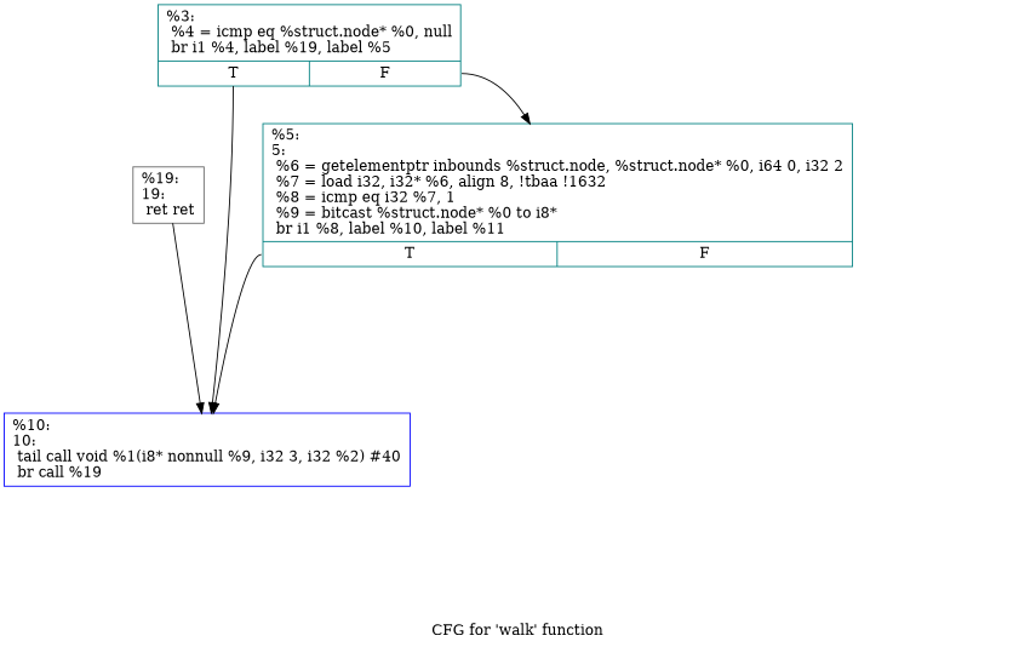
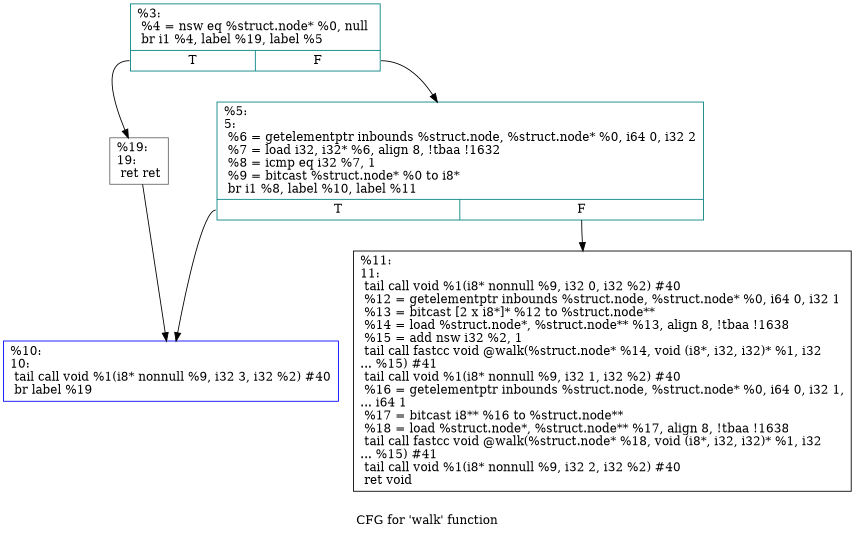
  digraph {
    label="CFG for 'walk' function"
    node [color=teal shape=record]
    edge [tailport=s0]
-   n1 [label="{%3:\l  %4 = icmp eq %struct.node* %0, null\l  br i1 %4, label %19, label %5\l|{<s0>T|<s1>F}}"]
+   n1 [label="{%3:\l  %4 = nsw eq %struct.node* %0, null\l  br i1 %4, label %19, label %5\l|{<s0>T|<s1>F}}"]
    n2 [color=gray40 label="{%19:\l19:                                               \l  ret ret\l}"]
    n3 [label="{%5:\l5:                                                \l  %6 = getelementptr inbounds %struct.node, %struct.node* %0, i64 0, i32 2\l  %7 = load i32, i32* %6, align 8, !tbaa !1632\l  %8 = icmp eq i32 %7, 1\l  %9 = bitcast %struct.node* %0 to i8*\l  br i1 %8, label %10, label %11\l|{<s0>T|<s1>F}}"]
-   n4 [color=blue label="{%10:\l10:                                               \l  tail call void %1(i8* nonnull %9, i32 3, i32 %2) #40\l  br call %19\l}"]
-   n1 -> n4
+   n4 [color=blue label="{%10:\l10:                                               \l  tail call void %1(i8* nonnull %9, i32 3, i32 %2) #40\l  br label %19\l}"]
+   n5 [color=black label="{%11:\l11:                                               \l  tail call void %1(i8* nonnull %9, i32 0, i32 %2) #40\l  %12 = getelementptr inbounds %struct.node, %struct.node* %0, i64 0, i32 1\l  %13 = bitcast [2 x i8*]* %12 to %struct.node**\l  %14 = load %struct.node*, %struct.node** %13, align 8, !tbaa !1638\l  %15 = add nsw i32 %2, 1\l  tail call fastcc void @walk(%struct.node* %14, void (i8*, i32, i32)* %1, i32\l... %15) #41\l  tail call void %1(i8* nonnull %9, i32 1, i32 %2) #40\l  %16 = getelementptr inbounds %struct.node, %struct.node* %0, i64 0, i32 1,\l... i64 1\l  %17 = bitcast i8** %16 to %struct.node**\l  %18 = load %struct.node*, %struct.node** %17, align 8, !tbaa !1638\l  tail call fastcc void @walk(%struct.node* %18, void (i8*, i32, i32)* %1, i32\l... %15) #41\l  tail call void %1(i8* nonnull %9, i32 2, i32 %2) #40\l  ret void\l}"]
+   n1 -> n2
    n1 -> n3 [tailport=s1]
    n2 -> n4
    n3 -> n4
+   n3 -> n5 [tailport=s1]
  }
